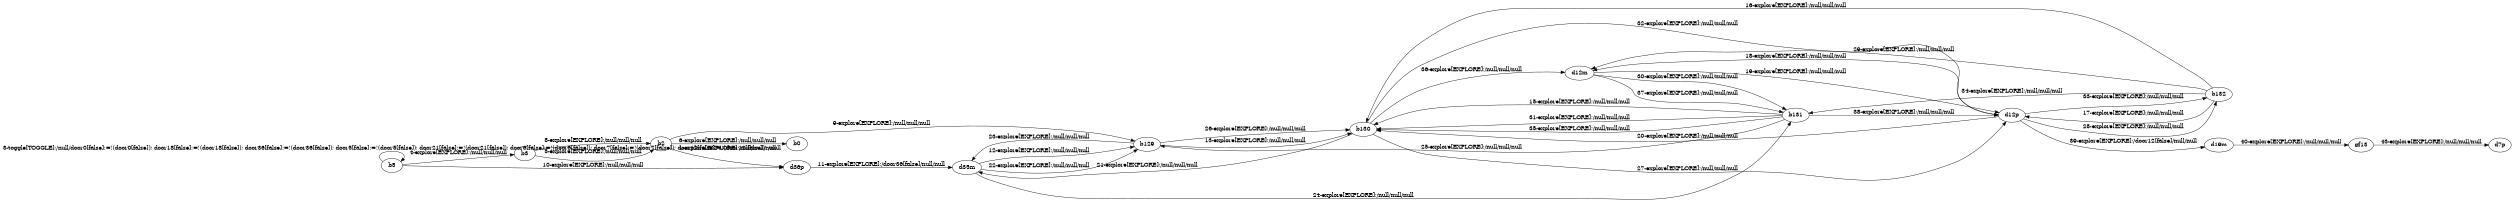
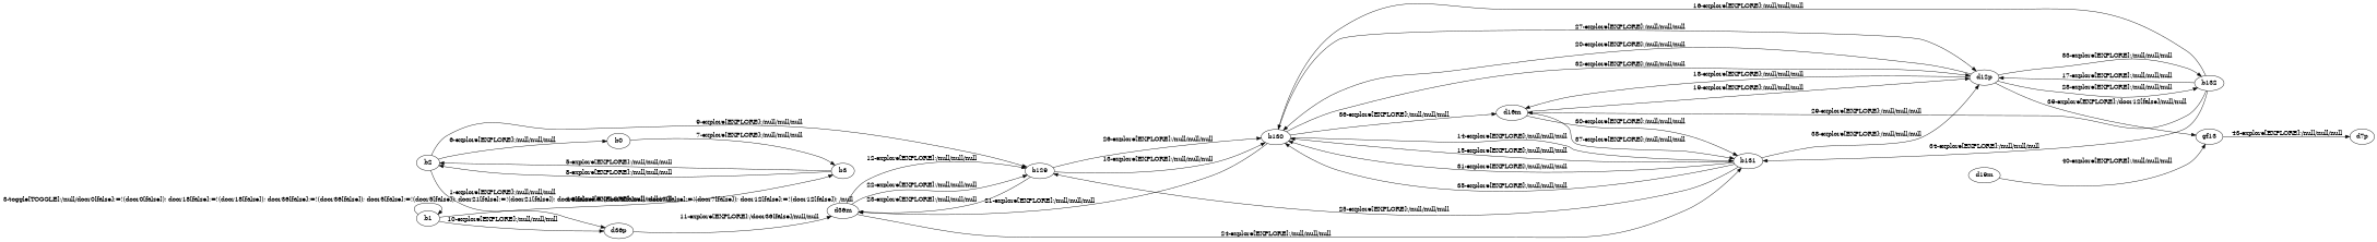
  digraph {
    rankdir=LR
    b2
    d36p
    b0
    b129
-   d36m [label=d35m]
-   b1 [label=b5]
+   d36m
+   b1
    b3
    b131
    b130
    d12p
-   d16m [label=d12m]
+   d16m
    b132
    n13 [label=d19m]
    gf13
    d7p
    b2 -> d36p [label="1-explore[EXPLORE];/null/null/null"]
    b2 -> b0 [label="6-explore[EXPLORE];/null/null/null"]
    b2 -> b129 [label="9-explore[EXPLORE];/null/null/null"]
    d36p -> d36m [label="11-explore[EXPLORE];/door36[false]/null/null"]
+   b0 -> b3 [label="7-explore[EXPLORE];/null/null/null"]
    b129 -> d36m [label="23-explore[EXPLORE];/null/null/null"]
    b129 -> b130 [label="13-explore[EXPLORE];/null/null/null"]
    b129 -> b130 [label="26-explore[EXPLORE];/null/null/null"]
    d36m -> b129 [label="12-explore[EXPLORE];/null/null/null"]
    d36m -> b129 [label="22-explore[EXPLORE];/null/null/null"]
    d36m -> b131 [label="24-explore[EXPLORE];/null/null/null"]
    b1 -> d36p [label="10-explore[EXPLORE];/null/null/null"]
    b1 -> b1 [label="3-toggle[TOGGLE];/null/door0[false]:=!(door0[false]); door18[false]:=!(door18[false]); door36[false]:=!(door36[false]); door5[false]:=!(door5[false]); door21[false]:=!(door21[false]); door6[false]:=!(door6[false]); door7[false]:=!(door7[false]); door12[false]:=!(door12[false]); /null"]
    b1 -> b3 [label="4-explore[EXPLORE];/null/null/null"]
    b3 -> b2 [label="5-explore[EXPLORE];/null/null/null"]
    b3 -> b2 [label="8-explore[EXPLORE];/null/null/null"]
    b131 -> b129 [label="25-explore[EXPLORE];/null/null/null"]
    b131 -> b130 [label="15-explore[EXPLORE];/null/null/null"]
    b131 -> b130 [label="31-explore[EXPLORE];/null/null/null"]
    b131 -> b130 [label="35-explore[EXPLORE];/null/null/null"]
    b131 -> d12p [label="38-explore[EXPLORE];/null/null/null"]
    b130 -> d36m [label="21-explore[EXPLORE];/null/null/null"]
+   b130 -> b131 [label="14-explore[EXPLORE];/null/null/null"]
    b130 -> d12p [label="27-explore[EXPLORE];/null/null/null"]
    b130 -> d12p [label="32-explore[EXPLORE];/null/null/null"]
    b130 -> d16m [label="36-explore[EXPLORE];/null/null/null"]
    d12p -> b130 [label="20-explore[EXPLORE];/null/null/null"]
    d12p -> d16m [label="18-explore[EXPLORE];/null/null/null"]
    d12p -> b132 [label="28-explore[EXPLORE];/null/null/null"]
    d12p -> b132 [label="33-explore[EXPLORE];/null/null/null"]
-   d12p -> n13 [label="39-explore[EXPLORE];/door12[false]/null/null"]
+   d12p -> gf13 [label="39-explore[EXPLORE];/door12[false]/null/null"]
    d16m -> b131 [label="30-explore[EXPLORE];/null/null/null"]
    d16m -> b131 [label="37-explore[EXPLORE];/null/null/null"]
    d16m -> d12p [label="19-explore[EXPLORE];/null/null/null"]
    b132 -> b131 [label="34-explore[EXPLORE];/null/null/null"]
    b132 -> b130 [label="16-explore[EXPLORE];/null/null/null"]
    b132 -> d12p [label="17-explore[EXPLORE];/null/null/null"]
    b132 -> d16m [label="29-explore[EXPLORE];/null/null/null"]
    n13 -> gf13 [label="40-explore[EXPLORE];/null/null/null"]
    gf13 -> d7p [label="43-explore[EXPLORE];/null/null/null"]
  }
